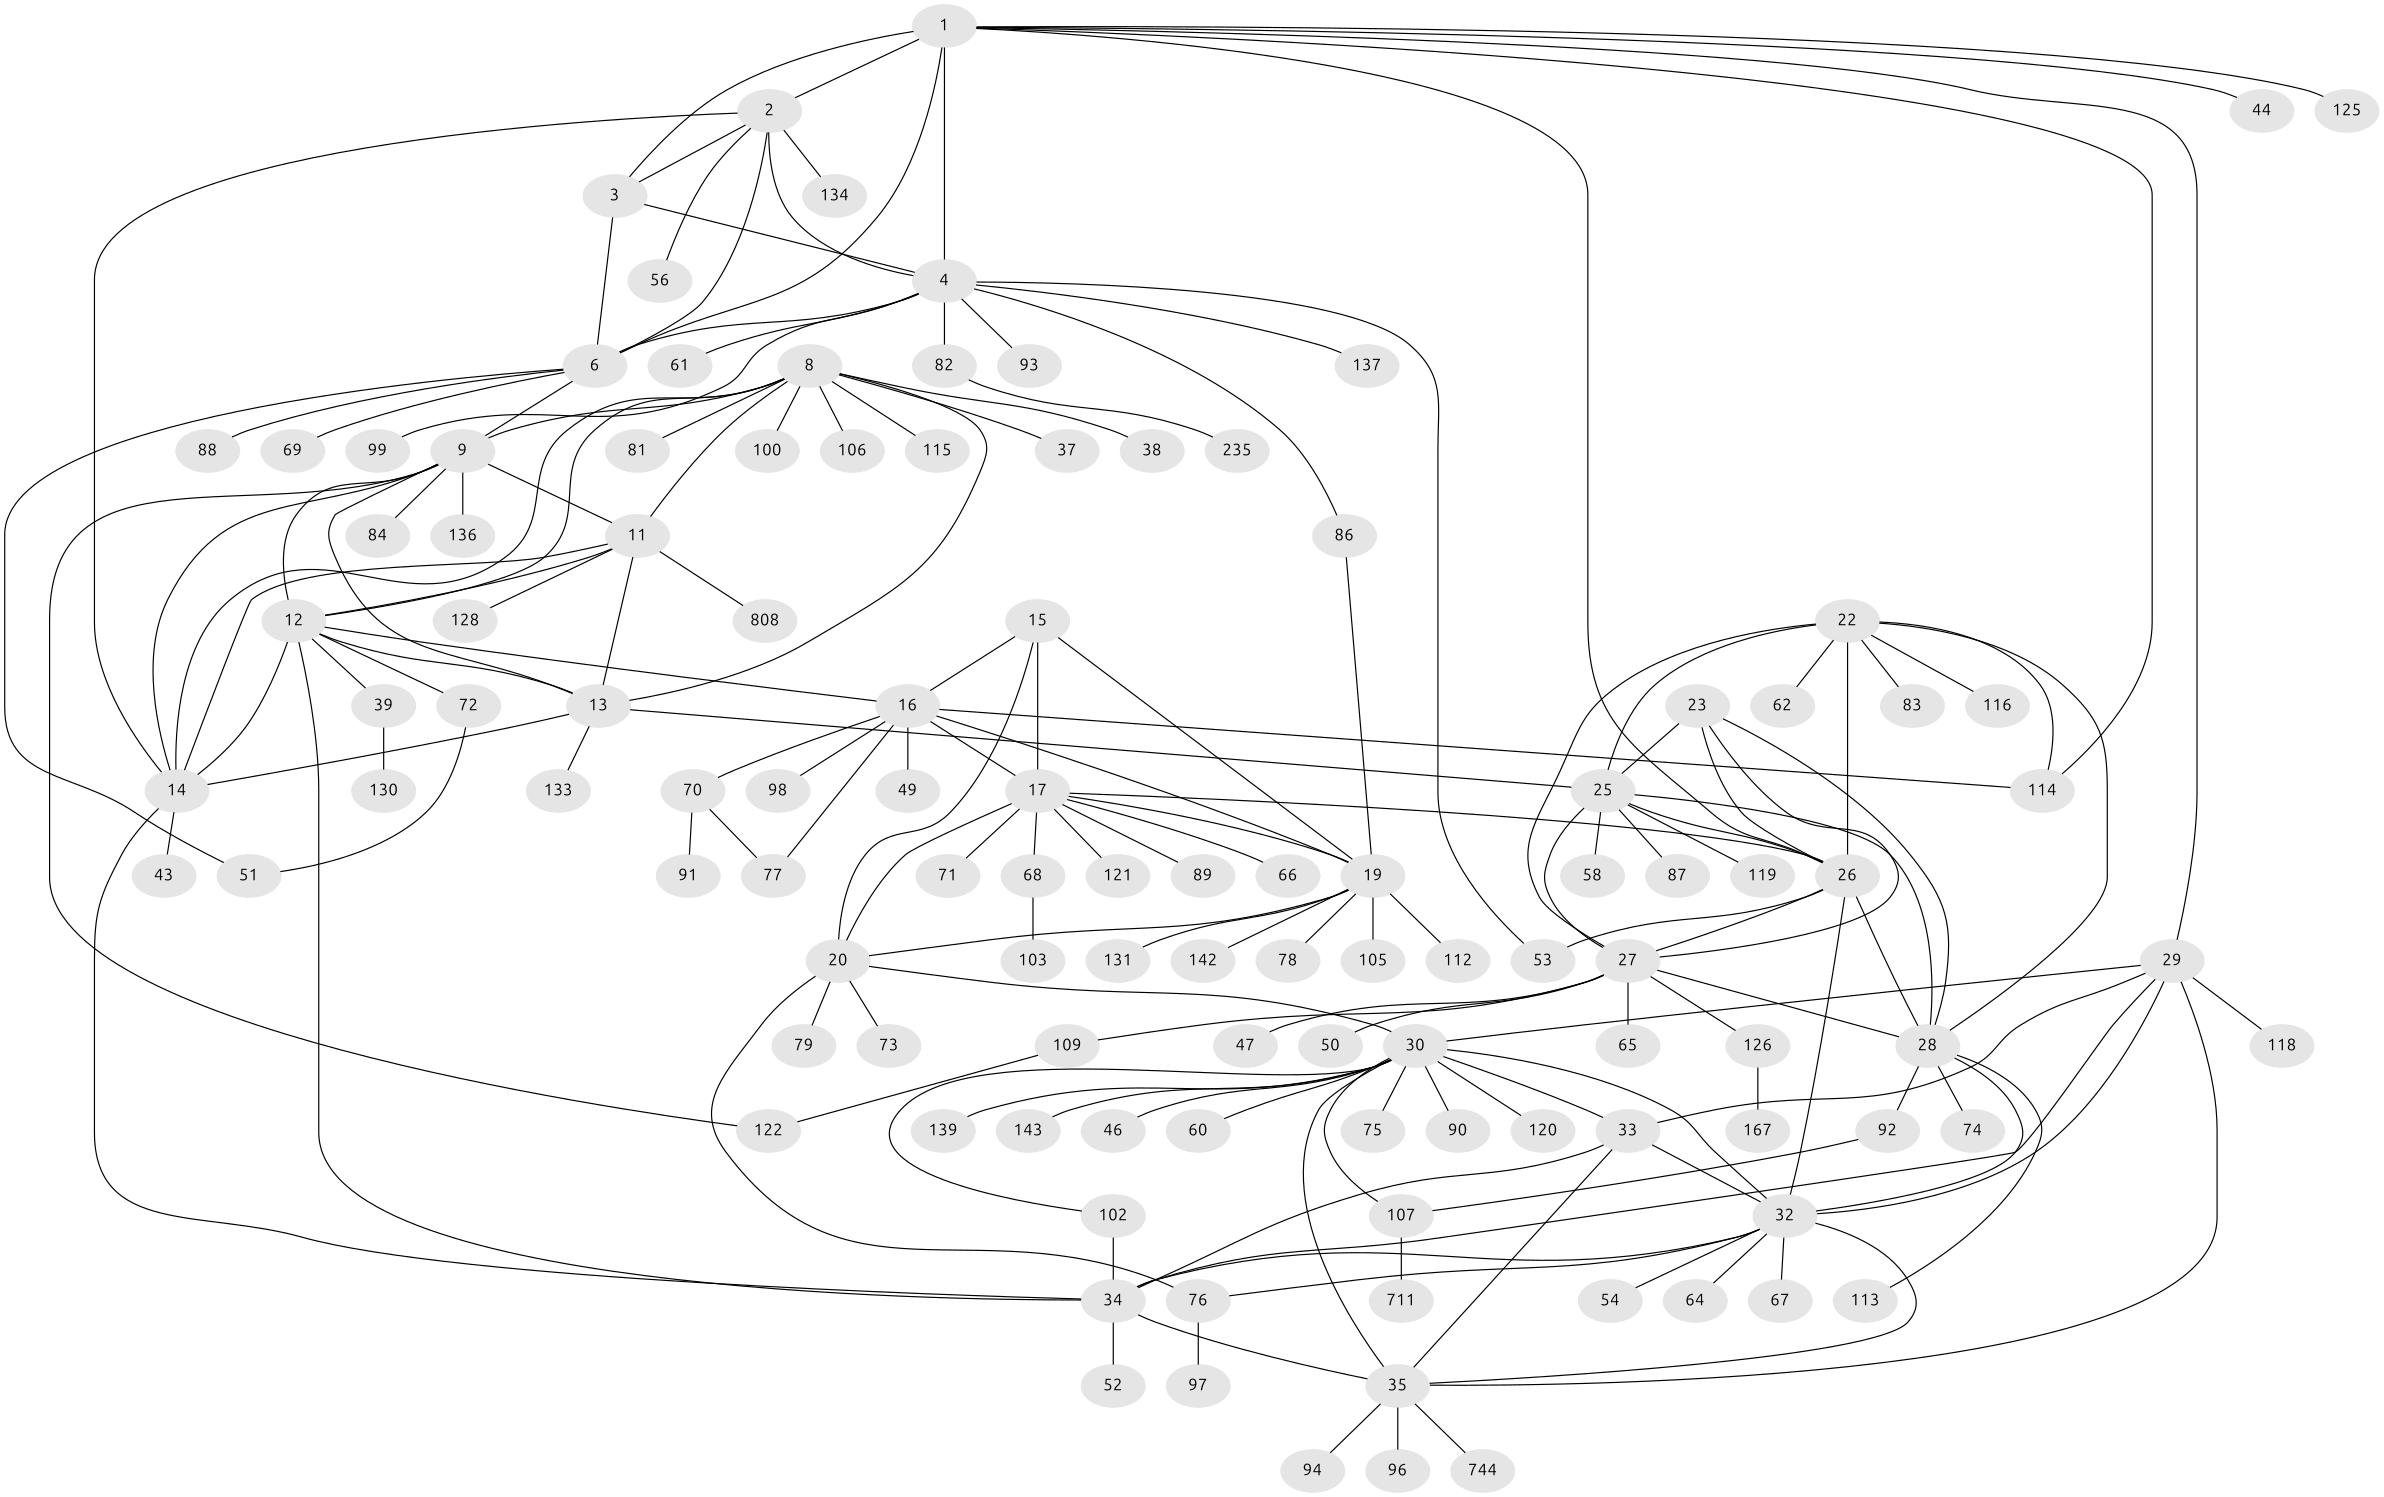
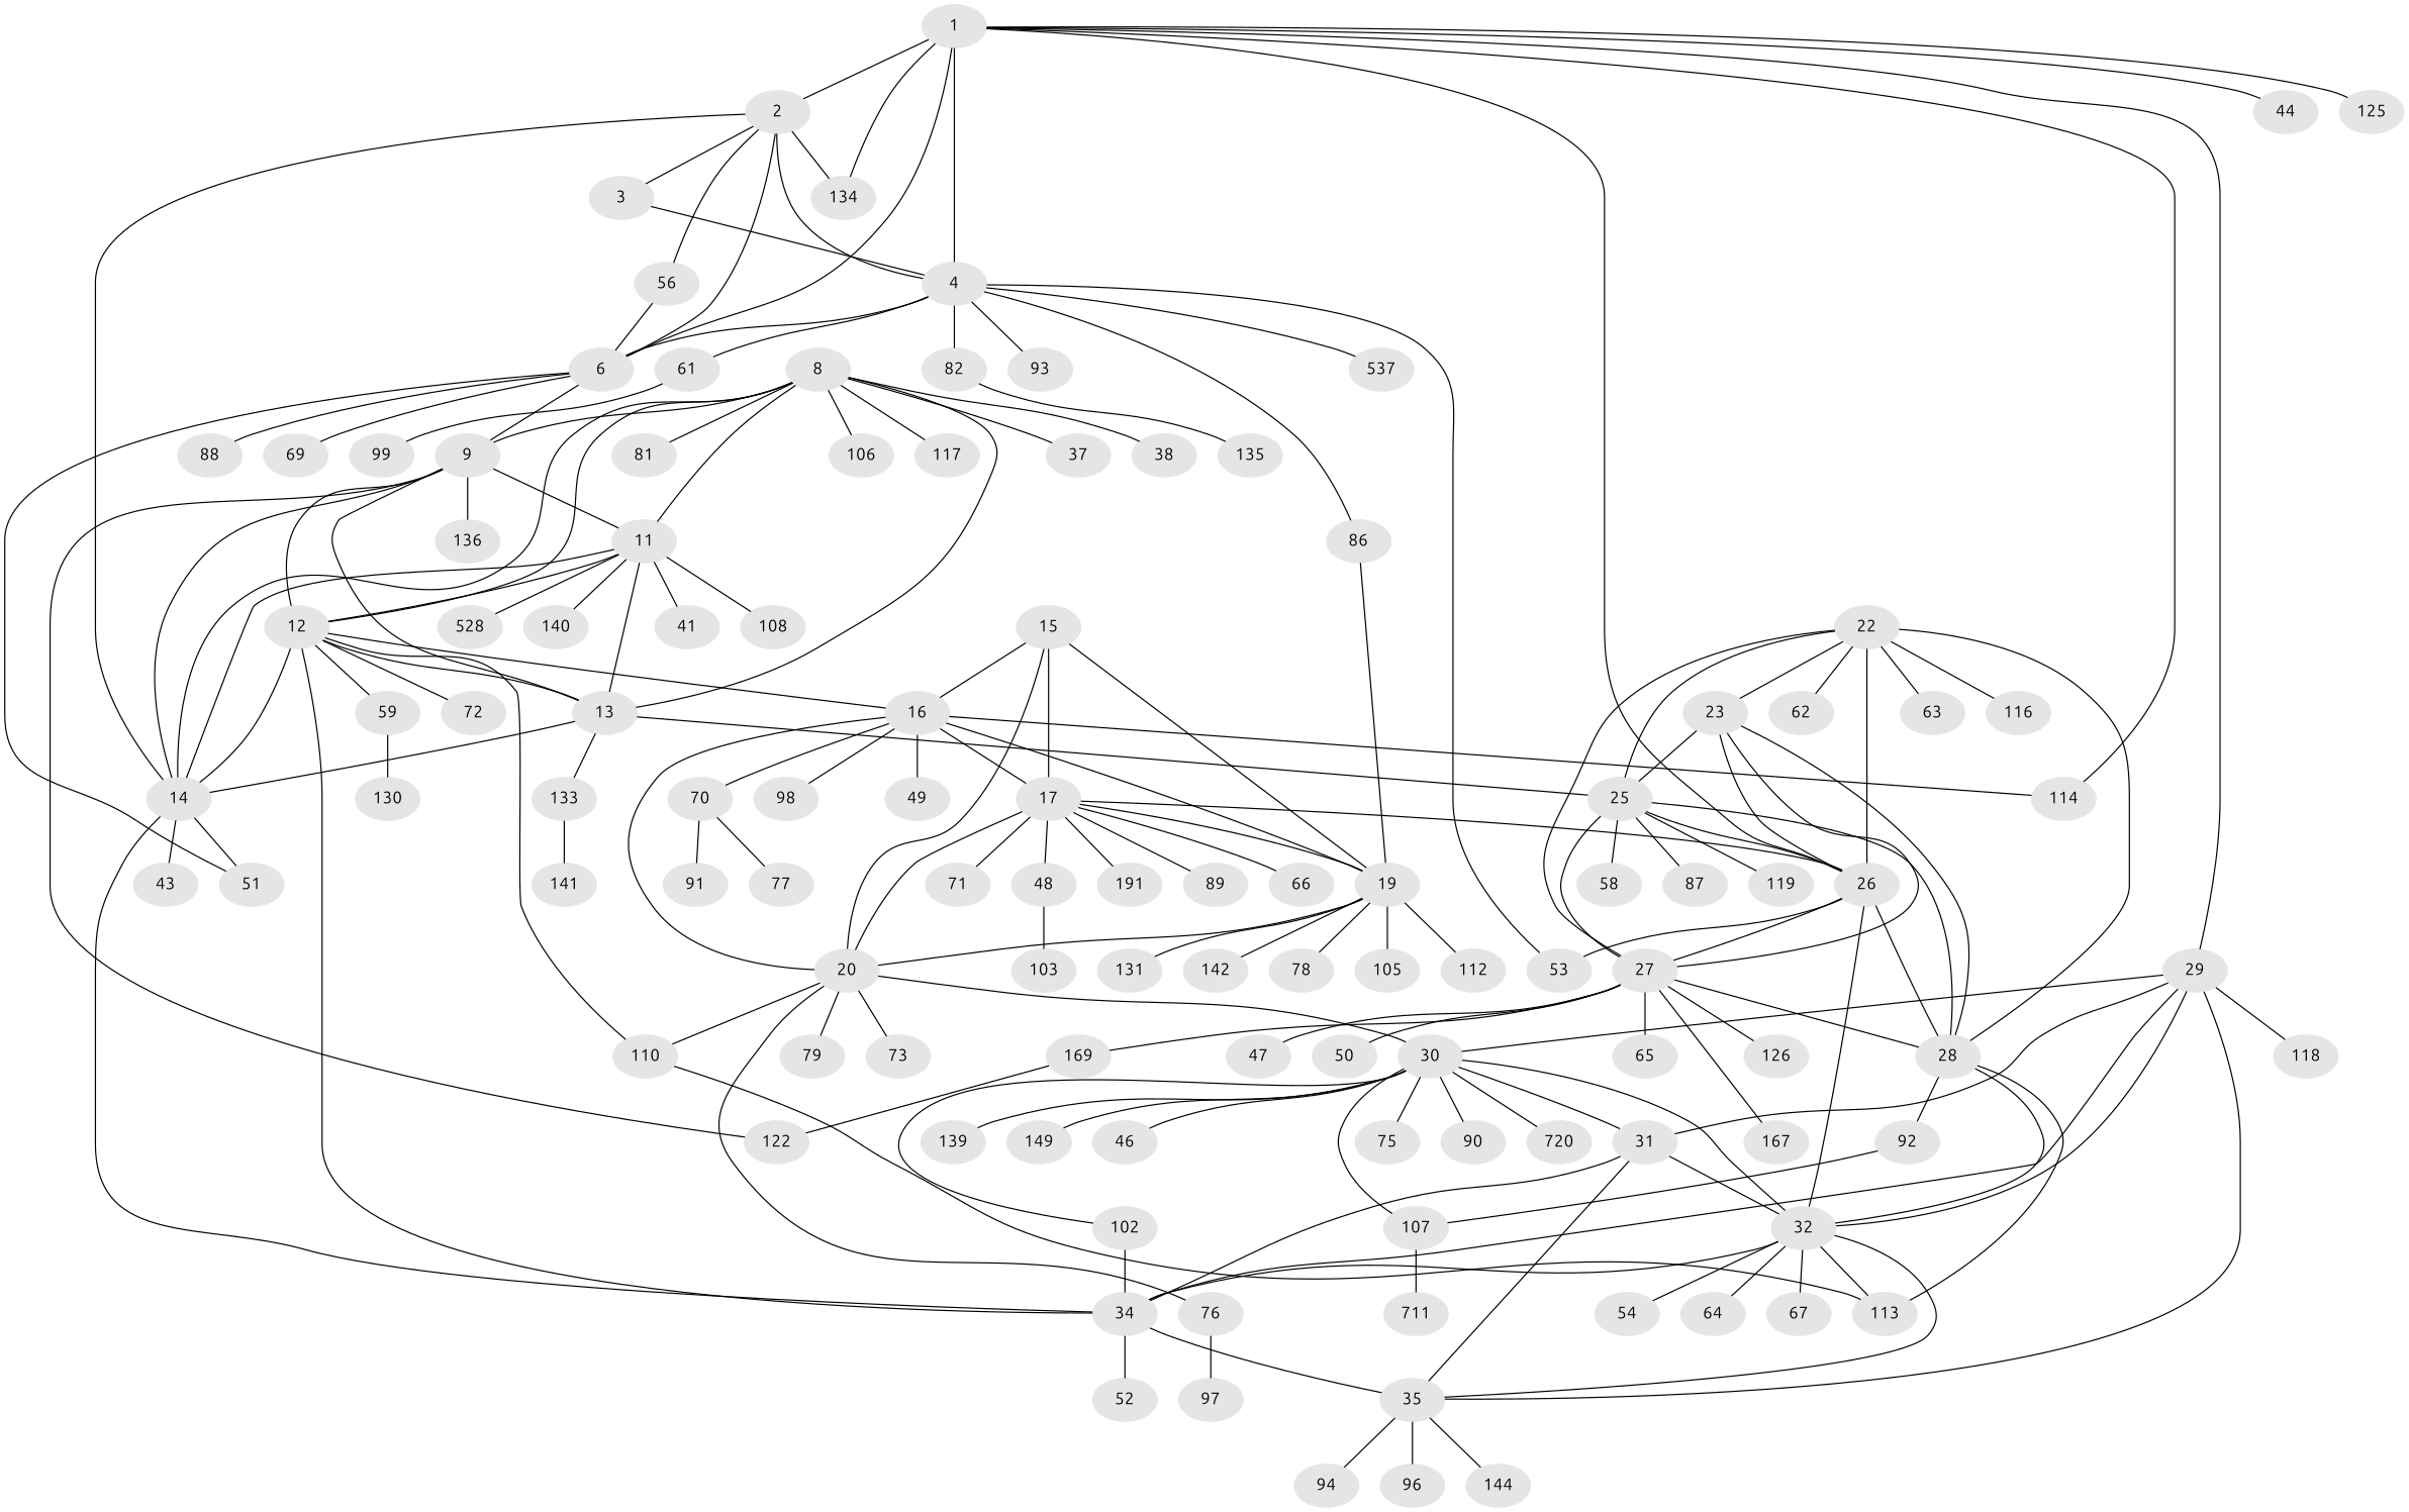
  graph {
    fontname=Ubuntu
    node [color=gray90 fontname=Ubuntu style=filled]
    edge [fontname=Ubuntu]
    1 [super="+5"]
    2
    3 [super="+129"]
    4 [super="+7"]
    6 [super="+57"]
    26
    29 [super="+85"]
    44
    114
    125
    14 [super="+83"]
    56
    134
    53
    61
    82
    86
    93 [super="+95"]
    99
-   137
+   137 [label=537]
    9 [super="+10"]
    51
    69
    88
    27 [super="+101"]
    28 [super="+104"]
    32 [super="+89"]
    34 [super="+36"]
    30 [super="+33"]
-   31 [super="+40" label=33]
+   31 [super="+40"]
    35 [super="+42"]
    118
    43
    19 [super="+55"]
    20 [super="+145"]
    78
    105
    112
    131
    142
-   135 [label=235]
+   135
    11 [super="+80"]
    12 [super="+48"]
    13
-   84
    122 [super="+138"]
    136
    8 [super="+132"]
    37
    38
    81
-   100
    106
-   117 [label=115]
-   108 [label=808]
-   128
+   117
+   41
+   108
+   128 [label=528]
+   140
    16 [super="+21"]
-   39
+   39 [label=59]
    72
+   110 [super="+123"]
    25 [super="+45"]
    133
    17 [super="+18"]
    49
    70
    98
    52
    130
    113
    58
    87
    119
+   141
    15
    n77 [label=89]
    66
-   68
+   68 [label=48]
    71
-   121
+   121 [label=191]
    73
    76
    79
    77
    91
    103
    46
-   60
    75
    90
    102
    107
-   120
+   120 [label=720]
    139
-   143
+   143 [label=149]
    97
    22 [super="+24"]
    23
    62
-   63 [label=83]
+   63
    116
    47
    50
    65
-   109
+   109 [label=169]
    126
    n108 [label=167]
-   74
    92 [super="+115"]
    54
    64
    67
    94
    96
-   144 [label=744]
+   144
    n117 [label=711 super="+124"]
    1 -- 2 [weight=2]
-   1 -- 3 [weight=2]
+   1 -- 134 [weight=2]
    1 -- 4 [weight=4]
    1 -- 6 [weight=2]
    1 -- 26
    1 -- 29
    1 -- 44
    1 -- 114
    1 -- 125
    2 -- 3
    2 -- 4 [weight=2]
    2 -- 6
    2 -- 14
    2 -- 56
    2 -- 134
    3 -- 4 [weight=2]
-   3 -- 6
+   56 -- 6
    4 -- 6 [weight=2]
    4 -- 53
    4 -- 61
    4 -- 82
    4 -- 86
    4 -- 93
-   4 -- 99
+   61 -- 99
    4 -- 137
    6 -- 9
    6 -- 51
    6 -- 69
    6 -- 88
    26 -- 53
    26 -- 27
    26 -- 28
    26 -- 32
    29 -- 32
    29 -- 34
    29 -- 30 [weight=2]
    29 -- 31
    29 -- 35
    29 -- 118
-   72 -- 51
+   14 -- 51
    14 -- 34
    14 -- 43
    82 -- 135
    86 -- 19
    9 -- 14 [weight=2]
    9 -- 11 [weight=2]
    9 -- 12 [weight=2]
    9 -- 13 [weight=2]
-   9 -- 84
    9 -- 122
    9 -- 136
    27 -- 28
    27 -- 47
    27 -- 50
    27 -- 65
    27 -- 109
    27 -- 126
-   126 -- n108
+   27 -- n108
    28 -- 32
    28 -- 113
-   28 -- 74
    28 -- 92
    32 -- 34
    32 -- 35
-   32 -- 76
+   32 -- 113
    32 -- 54
    32 -- 64
    32 -- 67
    34 -- 35
    34 -- 52
    30 -- 32 [weight=2]
    30 -- 31 [weight=2]
-   30 -- 35 [weight=2]
    30 -- 46
-   30 -- 60
    30 -- 75
    30 -- 90
    30 -- 102
    30 -- 107
    30 -- 120
    30 -- 139
    30 -- 143
    31 -- 32
    31 -- 34
    31 -- 35
    35 -- 94
    35 -- 96
    35 -- 144
    19 -- 20
    19 -- 78
    19 -- 105
    19 -- 112
    19 -- 131
    19 -- 142
    20 -- 30
+   20 -- 110
    20 -- 73
    20 -- 76
    20 -- 79
    11 -- 14
    11 -- 12
    11 -- 13
+   11 -- 41
    11 -- 108
    11 -- 128
+   11 -- 140
    12 -- 14
    12 -- 34
    12 -- 13
    12 -- 16
    12 -- 39
    12 -- 72
+   12 -- 110
    13 -- 14
    13 -- 25
    13 -- 133
    8 -- 14
    8 -- 9 [weight=2]
    8 -- 11
    8 -- 12
    8 -- 13
    8 -- 37
    8 -- 38
    8 -- 81
-   8 -- 100
    8 -- 106
    8 -- 117
    16 -- 114
    16 -- 19 [weight=2]
-   16 -- 77 [weight=2]
+   16 -- 20 [weight=2]
    16 -- 17 [weight=4]
    16 -- 49
    16 -- 70
    16 -- 98
    39 -- 130
+   110 -- 113
    25 -- 26
    25 -- 27
    25 -- 28
    25 -- 58
    25 -- 87
    25 -- 119
+   133 -- 141
    17 -- 26
    17 -- 19 [weight=2]
    17 -- 20 [weight=2]
    17 -- n77
    17 -- 66
    17 -- 68
    17 -- 71
    17 -- 121
    70 -- 77
    70 -- 91
    15 -- 19
    15 -- 20
    15 -- 16 [weight=2]
    15 -- 17 [weight=2]
    68 -- 103
    76 -- 97
    102 -- 34 [weight=2]
    107 -- n117
    22 -- 26 [weight=2]
    22 -- 27 [weight=2]
    22 -- 28 [weight=2]
    22 -- 25 [weight=2]
-   22 -- 114 [weight=2]
+   22 -- 23 [weight=2]
    22 -- 62
    22 -- 63
    22 -- 116
    23 -- 26
    23 -- 27
    23 -- 28
    23 -- 25
    109 -- 122
    92 -- 107
  }
